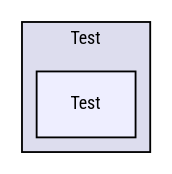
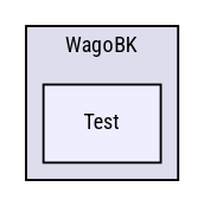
  digraph {
    compound=true
    fontname="Roboto Condensed"
    n1 [fillcolor="#eeeeff" fontname="Roboto Condensed" fontsize=10 label=Test pencolor=black shape=box style=filled]
    subgraph cluster_1 {
      bgcolor="#ddddee"
      fontsize=10
-     label=Test
+     label=WagoBK
      pencolor=black
      n1
    }
  }
